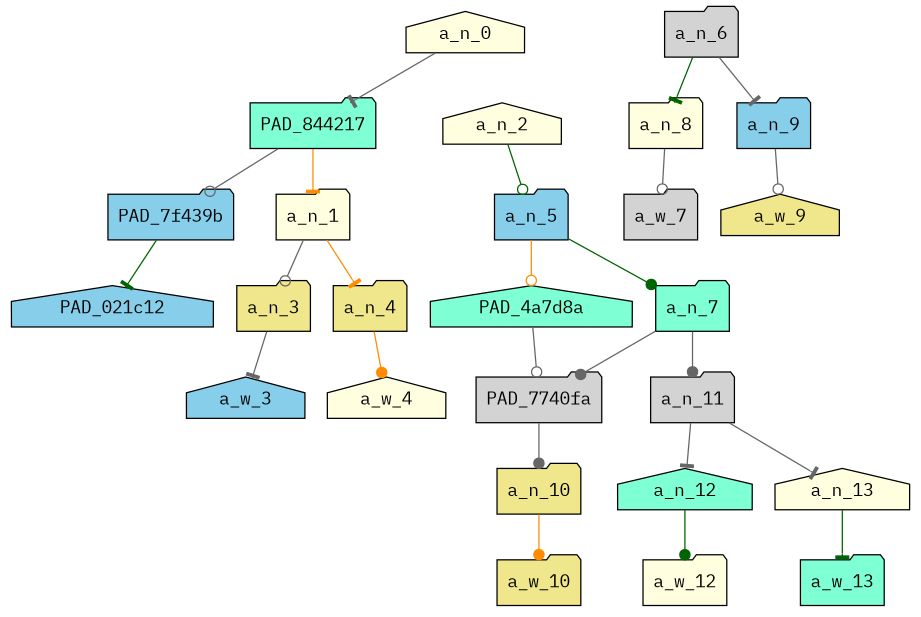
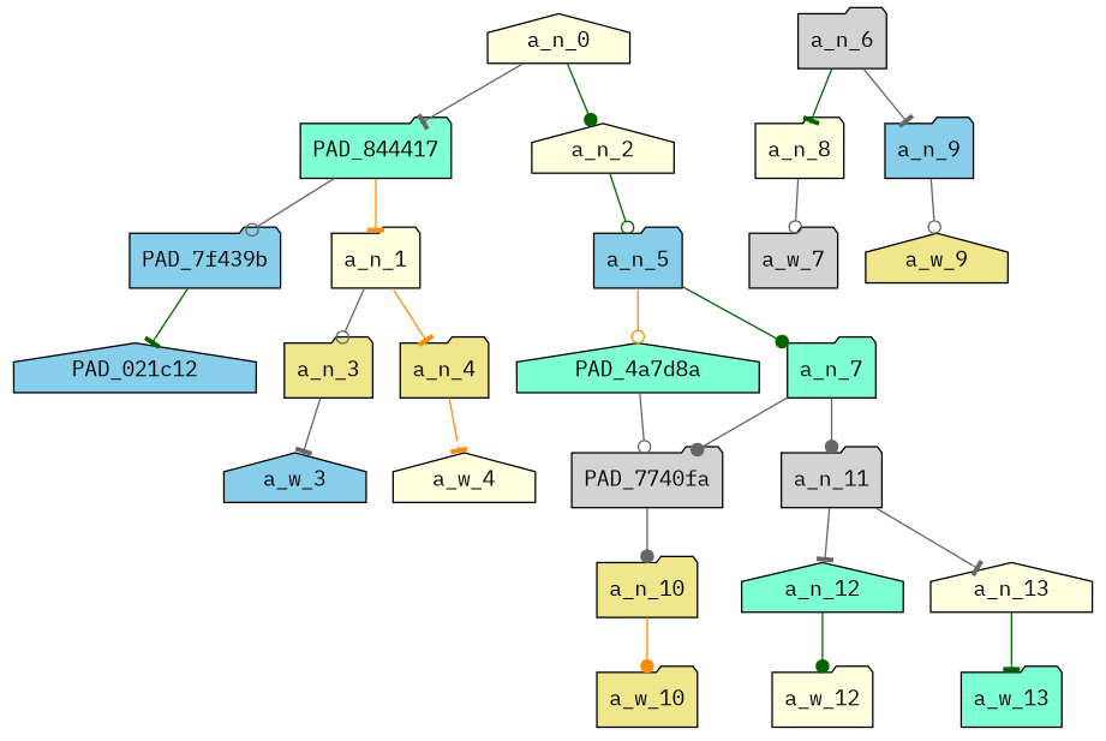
  strict digraph {
    fontname="IBM Plex Mono"
    node [div_dir=1 fillcolor=lightyellow fontname="IBM Plex Mono" index=0 level=1 shape=folder style=filled text_span="[0, 1]" value=0.24139553]
    edge [arrowhead=tee color=gray40 fontname="IBM Plex Mono"]
    a_n_0 [level=6 shape=house text_span="[0, 1, 2, 3, 4, 5, 6]" value=1.00000003]
-   PAD_844417 [fillcolor=aquamarine level=5 label=PAD_844217]
+   PAD_844417 [fillcolor=aquamarine level=5]
    a_n_2 [index=1 level=5 shape=house text_span="[2, 3, 4, 5, 6]" value=0.75586694]
    PAD_7f439b [fillcolor=skyblue level=4]
    a_n_1 [level=2]
    a_n_5 [fillcolor=skyblue index=1 level=4 text_span="[2, 3, 4, 5, 6]" value=0.75321209]
    PAD_021c12 [fillcolor=skyblue level=3 shape=house]
    PAD_4a7d8a [fillcolor=aquamarine index=1 level=3 shape=house text_span="[2, 3]" value=0.28409017]
    a_n_7 [fillcolor=aquamarine index=2 level=3 text_span="[4, 5, 6]" value=0.46646706]
    a_n_3 [fillcolor=khaki text_span="[0]" value=0.12028255]
    a_n_4 [fillcolor=khaki index=1 text_span="[1]" value=0.12020401]
    a_w_3 [div_dir=0 fillcolor=skyblue level=0 shape=house text_span="[0]" value=arab]
    a_w_4 [div_dir=0 index=1 level=0 shape=house text_span="[1]" value=refugees]
    PAD_7740fa [fillcolor=lightgrey index=2 level=2 text_span="[4]" value=0.11060487]
    a_n_11 [fillcolor=lightgrey index=3 level=2 text_span="[5, 6]" value=0.35337255]
    a_n_6 [fillcolor=lightgrey index=1 level=2 text_span="[2, 3]" value=0.28409017]
    a_n_8 [div_dir=-1 index=2 text_span="[2]" value=0.10037061]
    a_n_9 [fillcolor=skyblue index=3 text_span="[3]" value=0.18257374]
    a_n_10 [fillcolor=khaki index=4 text_span="[4]" value=0.11060487]
    a_n_12 [fillcolor=aquamarine index=5 shape=house text_span="[5]" value=0.19476890]
    a_n_13 [index=6 shape=house text_span="[6]" value=0.15638176]
    n22 [div_dir=0 fillcolor=lightgrey index=2 label=a_w_7 level=0 text_span="[2]" value=the]
    a_w_9 [div_dir=0 fillcolor=khaki index=3 level=0 shape=house text_span="[3]" value=jews]
    a_w_10 [div_dir=0 fillcolor=khaki index=4 level=0 text_span="[4]" value=are]
    a_w_12 [div_dir=0 index=5 level=0 text_span="[5]" value=fucking]
    a_w_13 [div_dir=0 fillcolor=aquamarine index=6 level=0 text_span="[6]" value=arabs]
    a_n_0 -> PAD_844417
+   a_n_0 -> a_n_2 [arrowhead=dot color=darkgreen]
    PAD_844417 -> PAD_7f439b [arrowhead=odot]
    PAD_844417 -> a_n_1 [color=darkorange]
    a_n_2 -> a_n_5 [arrowhead=odot color=darkgreen]
    PAD_7f439b -> PAD_021c12 [color=darkgreen]
    a_n_1 -> a_n_3 [arrowhead=odot]
    a_n_1 -> a_n_4 [color=darkorange]
    a_n_5 -> PAD_4a7d8a [arrowhead=odot color=darkorange]
    a_n_5 -> a_n_7 [arrowhead=dot color=darkgreen]
    PAD_4a7d8a -> PAD_7740fa [arrowhead=odot]
    a_n_7 -> PAD_7740fa [arrowhead=dot]
    a_n_7 -> a_n_11 [arrowhead=dot]
    a_n_3 -> a_w_3
-   a_n_4 -> a_w_4 [arrowhead=dot color=darkorange]
+   a_n_4 -> a_w_4 [color=darkorange]
    PAD_7740fa -> a_n_10 [arrowhead=dot]
    a_n_11 -> a_n_12
    a_n_11 -> a_n_13
    a_n_6 -> a_n_8 [color=darkgreen]
    a_n_6 -> a_n_9
    a_n_8 -> n22 [arrowhead=odot]
    a_n_9 -> a_w_9 [arrowhead=odot]
    a_n_10 -> a_w_10 [arrowhead=dot color=darkorange]
    a_n_12 -> a_w_12 [arrowhead=dot color=darkgreen]
    a_n_13 -> a_w_13 [color=darkgreen]
  }
